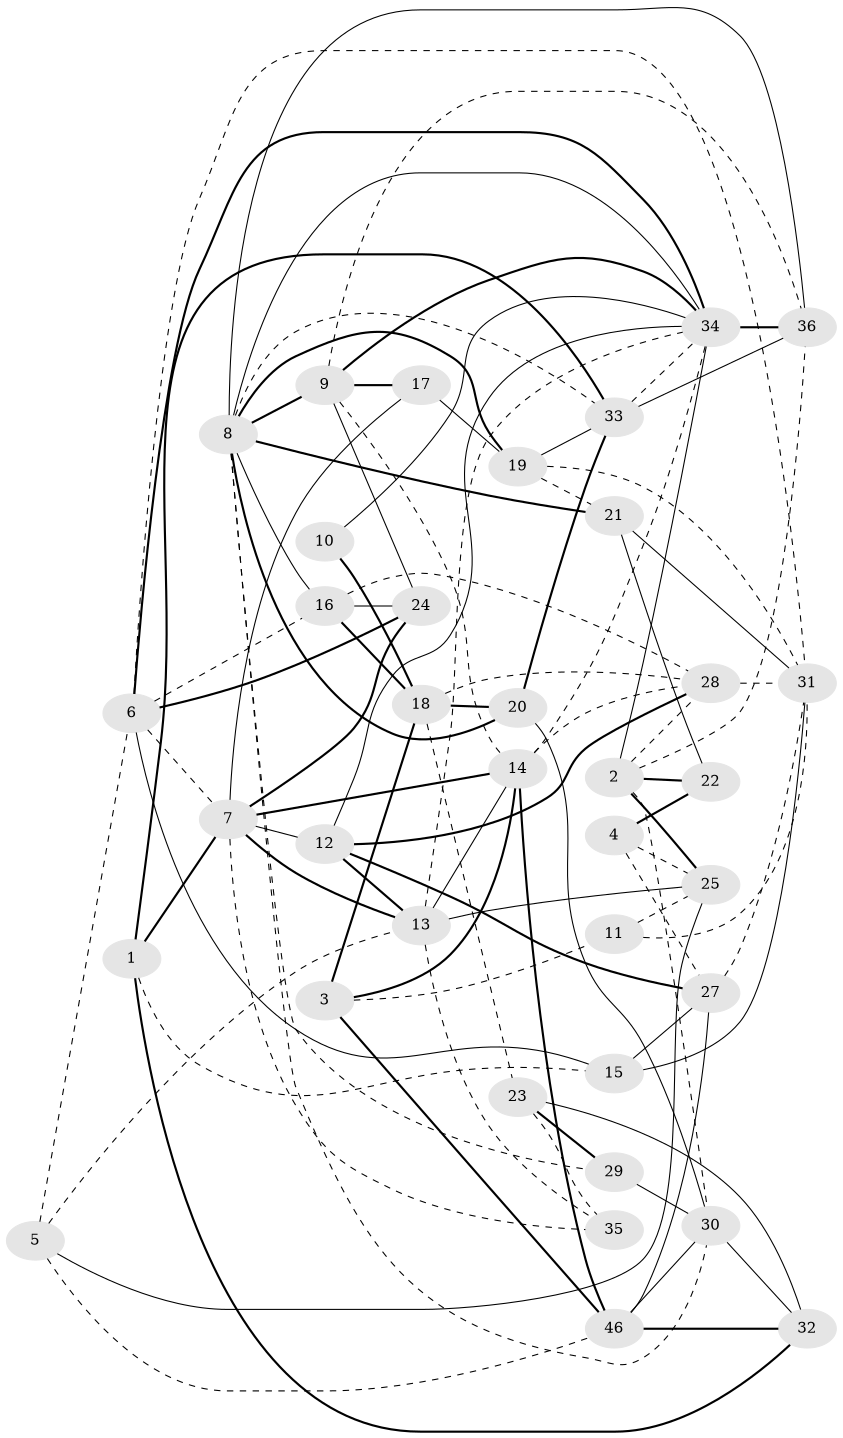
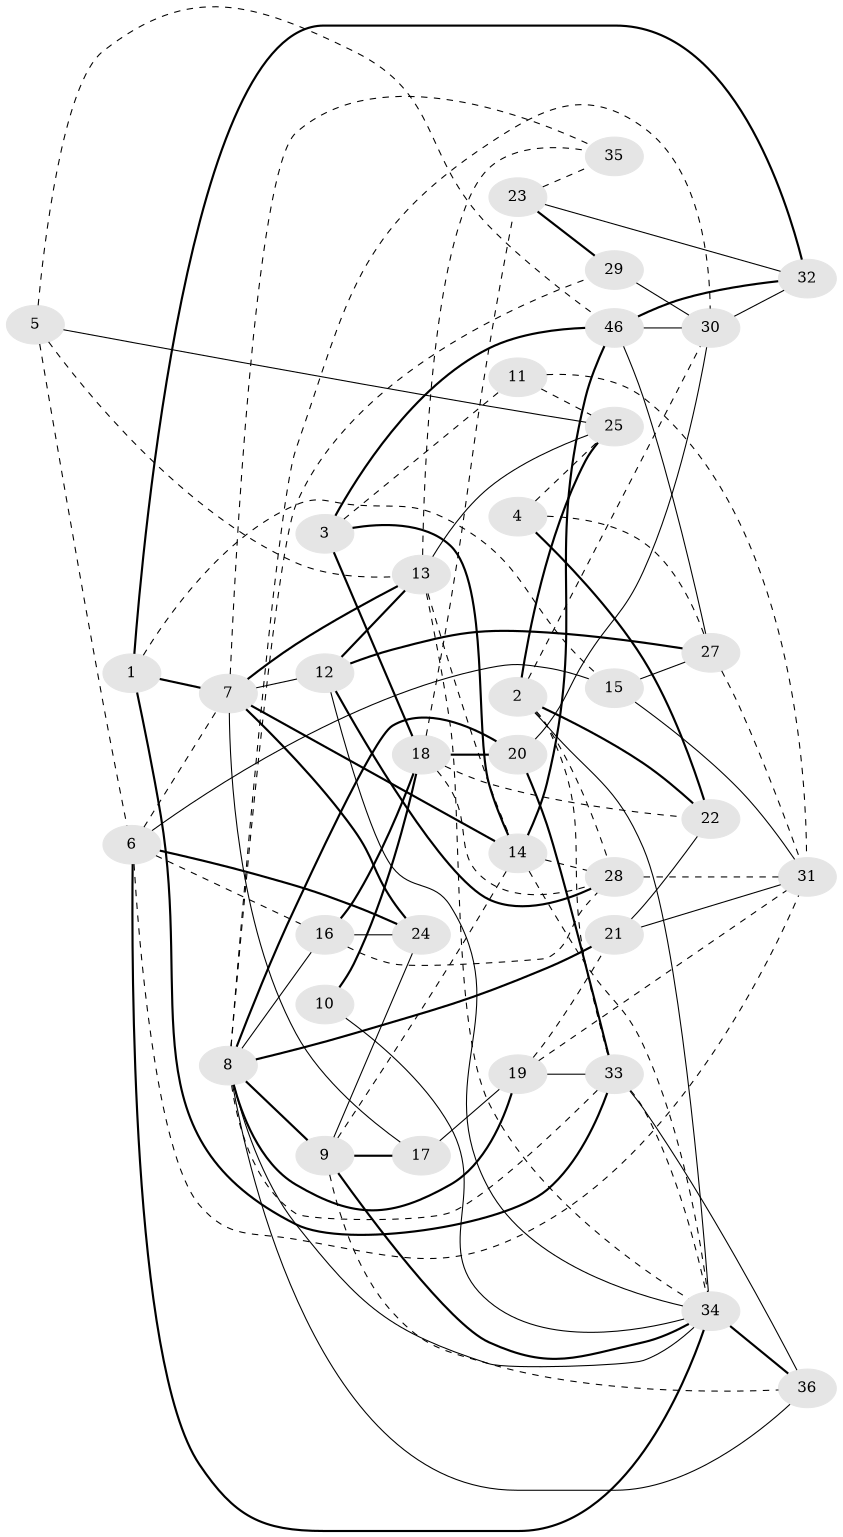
  graph {
    rankdir=LR
    node [color=gray90 style=filled]
    edge [style=dashed weight=1.0]
    1
    7
    15
    32
    33
    14
    13
    24
    12
    17
    35
    27
    31
    34
    36
    2
    22
    25
    28
    30
    3
    11
    18
    n24 [label=46]
    20
    23
    4
    5
    6
    16
    19
    8
    9
    21
    29
    10
    1 -- 7 [style=bold]
    1 -- 15
    1 -- 32 [style=bold]
    1 -- 33 [style=bold]
    7 -- 14 [style=bold]
    7 -- 13 [style=bold]
    7 -- 24 [style=bold]
    7 -- 12 [style=solid]
    7 -- 17 [style=solid]
    7 -- 35
    15 -- 27 [style=solid weight=2.0]
    15 -- 31 [style=solid]
    33 -- 34
    33 -- 36 [style=solid]
    14 -- 34
    14 -- 28
    14 -- n24 [style=bold]
-   13 -- 14 [style=solid]
+   13 -- 14
    13 -- 35
    13 -- 34
    13 -- 25 [style=solid]
    12 -- 13 [style=bold]
    12 -- 27 [style=bold]
    12 -- 34 [style=solid]
    12 -- 28 [style=bold]
    17 -- 19 [style=solid]
    27 -- 31
    34 -- 36 [style=bold]
    2 -- 34 [style=solid]
-   2 -- 36
+   2 -- 33
    2 -- 22 [style=bold]
    2 -- 25 [style=bold]
    2 -- 28
    2 -- 30 [weight=2.0]
    28 -- 31
    30 -- 32 [style=solid]
    3 -- 14 [style=bold]
    3 -- 11
    3 -- 18 [style=bold weight=2.0]
    3 -- n24 [style=bold]
    11 -- 31
    11 -- 25
+   18 -- 22 [weight=2.0]
    18 -- 28
    18 -- 20 [style=bold]
    18 -- 23 [weight=2.0]
    n24 -- 32 [style=bold weight=2.0]
    n24 -- 27 [style=solid]
    n24 -- 30 [style=solid]
    20 -- 33 [style=bold]
    20 -- 30 [style=solid]
    23 -- 32 [style=solid]
    23 -- 35
    23 -- 29 [style=bold]
    4 -- 27
    4 -- 22 [style=bold]
    4 -- 25
    5 -- 13
    5 -- 25 [style=solid]
    5 -- n24
    5 -- 6
    6 -- 7
    6 -- 15 [style=solid]
    6 -- 24 [style=bold]
    6 -- 31
    6 -- 34 [style=bold]
    6 -- 16
    16 -- 24 [style=solid]
    16 -- 28
    16 -- 18 [style=bold]
    19 -- 33 [style=solid]
    19 -- 31
    19 -- 21
    8 -- 33
    8 -- 34 [style=solid]
    8 -- 36 [style=solid]
    8 -- 30 [weight=2.0]
    8 -- 20 [style=bold]
    8 -- 16 [style=solid]
    8 -- 19 [style=bold]
    8 -- 9 [style=bold]
    8 -- 21 [style=bold]
    8 -- 29
    9 -- 14 [weight=2.0]
    9 -- 24 [style=solid]
    9 -- 17 [style=bold weight=2.0]
    9 -- 34 [style=bold]
    9 -- 36
    21 -- 31 [style=solid]
    21 -- 22 [style=solid]
    29 -- 30 [style=solid]
    10 -- 34 [style=solid]
    10 -- 18 [style=bold]
  }
